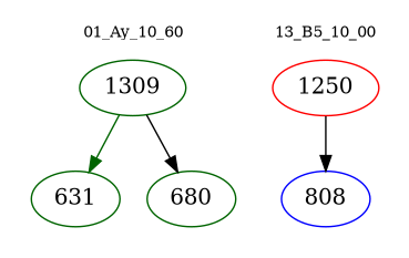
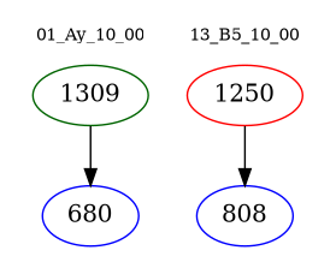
  digraph {
    node [color=darkgreen]
    edge [color=black]
    n1 [label=1309]
-   n2 [label=631]
-   n3 [label=680]
+   n3 [color=blue label=680]
    n4 [color=red label=1250]
    n5 [color=blue label=808]
    subgraph cluster_1 {
      color=white
      fontsize=10
-     label="01_Ay_10_60"
+     label="01_Ay_10_00"
      n1
-     n2
      n3
    }
    subgraph cluster_2 {
      color=white
      fontsize=10
      label="13_B5_10_00"
      n4
      n5
    }
-   n1 -> n2 [color=darkgreen]
    n1 -> n3
    n4 -> n5
  }
